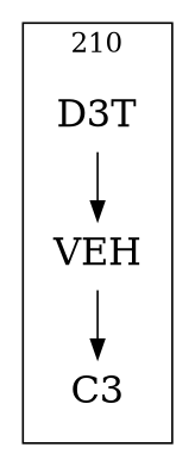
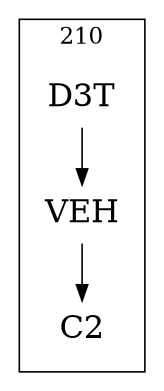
  strict digraph {
    node [fontsize=20 shape=plaintext]
    n1 [label=VEH]
    n2 [label=D3T]
-   n3 [label=C3]
+   n3 [label=C2]
    subgraph cluster_1 {
      label=210
      labeldoc=t
      n1
      n2
      n3
    }
    n1 -> n3
    n2 -> n1
  }
